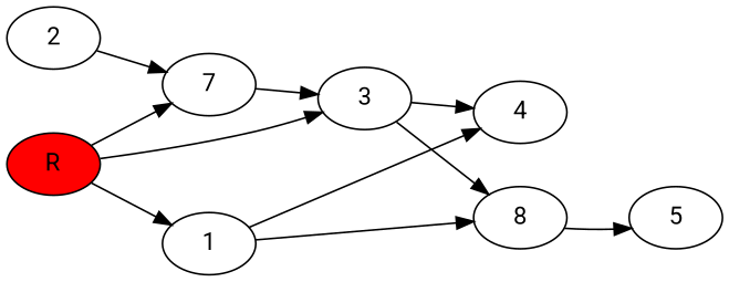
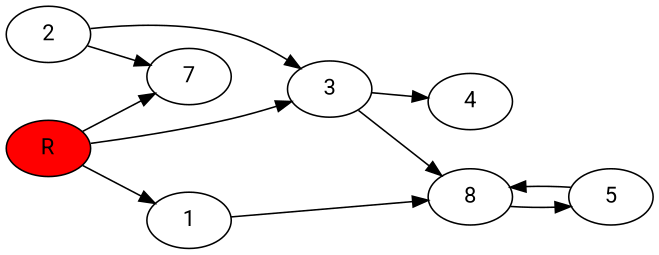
  digraph {
    fontname=Roboto
    rankdir=LR
    node [fontname=Roboto]
    edge [fontname=Roboto]
    1
    4
    8
    5
    2
    3
    7
    R [fillcolor="#ff0000" style=filled]
-   1 -> 4
    1 -> 8
    8 -> 5
-   7 -> 3
+   5 -> 8
+   2 -> 3
    2 -> 7
    3 -> 4
    3 -> 8
    R -> 1
    R -> 3
    R -> 7
  }
